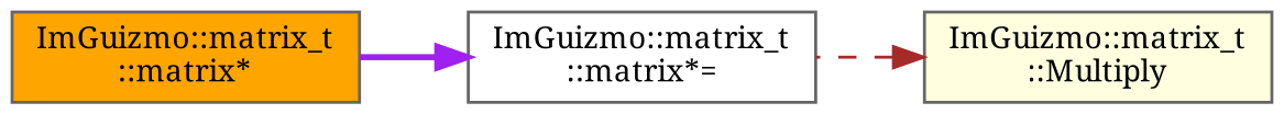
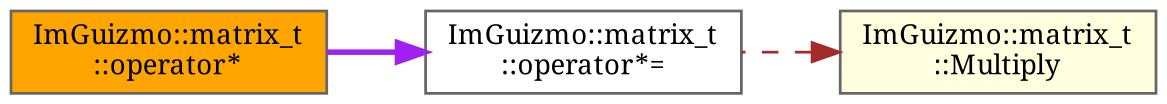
  digraph {
    fontname="Noto Serif"
    rankdir=RL
    node [color=grey40 fontname="Noto Serif" fontsize=10 shape=box style=filled]
    edge [dir=back fontname="Noto Serif" fontsize=10 labelfontname=Helvetica labelfontsize=10]
    n1 [color=gray40 fillcolor=lightyellow fontcolor=black height=0.2 label="ImGuizmo::matrix_t\l::Multiply" width=0.4]
-   n2 [fillcolor=white height=0.2 label="ImGuizmo::matrix_t\l::matrix*=" width=0.4]
-   n3 [fillcolor=orange height=0.2 label="ImGuizmo::matrix_t\l::matrix*" width=0.4]
+   n2 [fillcolor=white height=0.2 label="ImGuizmo::matrix_t\l::operator*=" width=0.4]
+   n3 [fillcolor=orange height=0.2 label="ImGuizmo::matrix_t\l::operator*" width=0.4]
    n1 -> n2 [color=brown style=dashed]
    n2 -> n3 [color=purple style=bold]
  }
